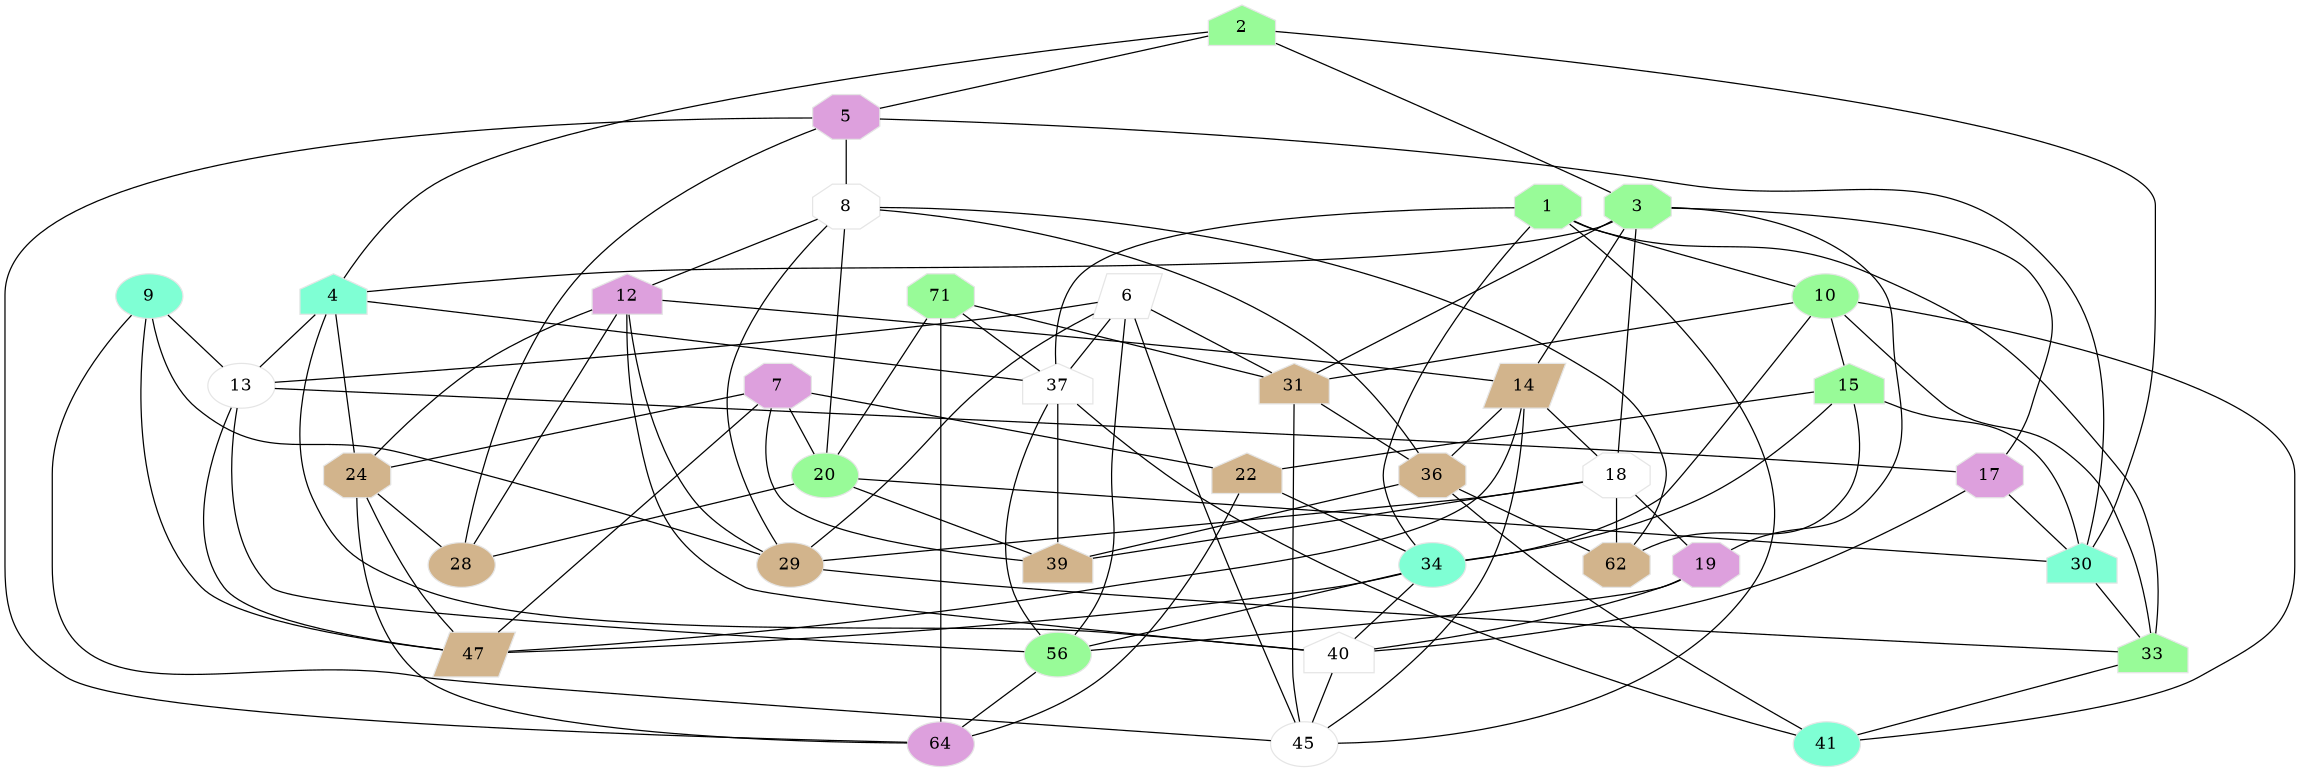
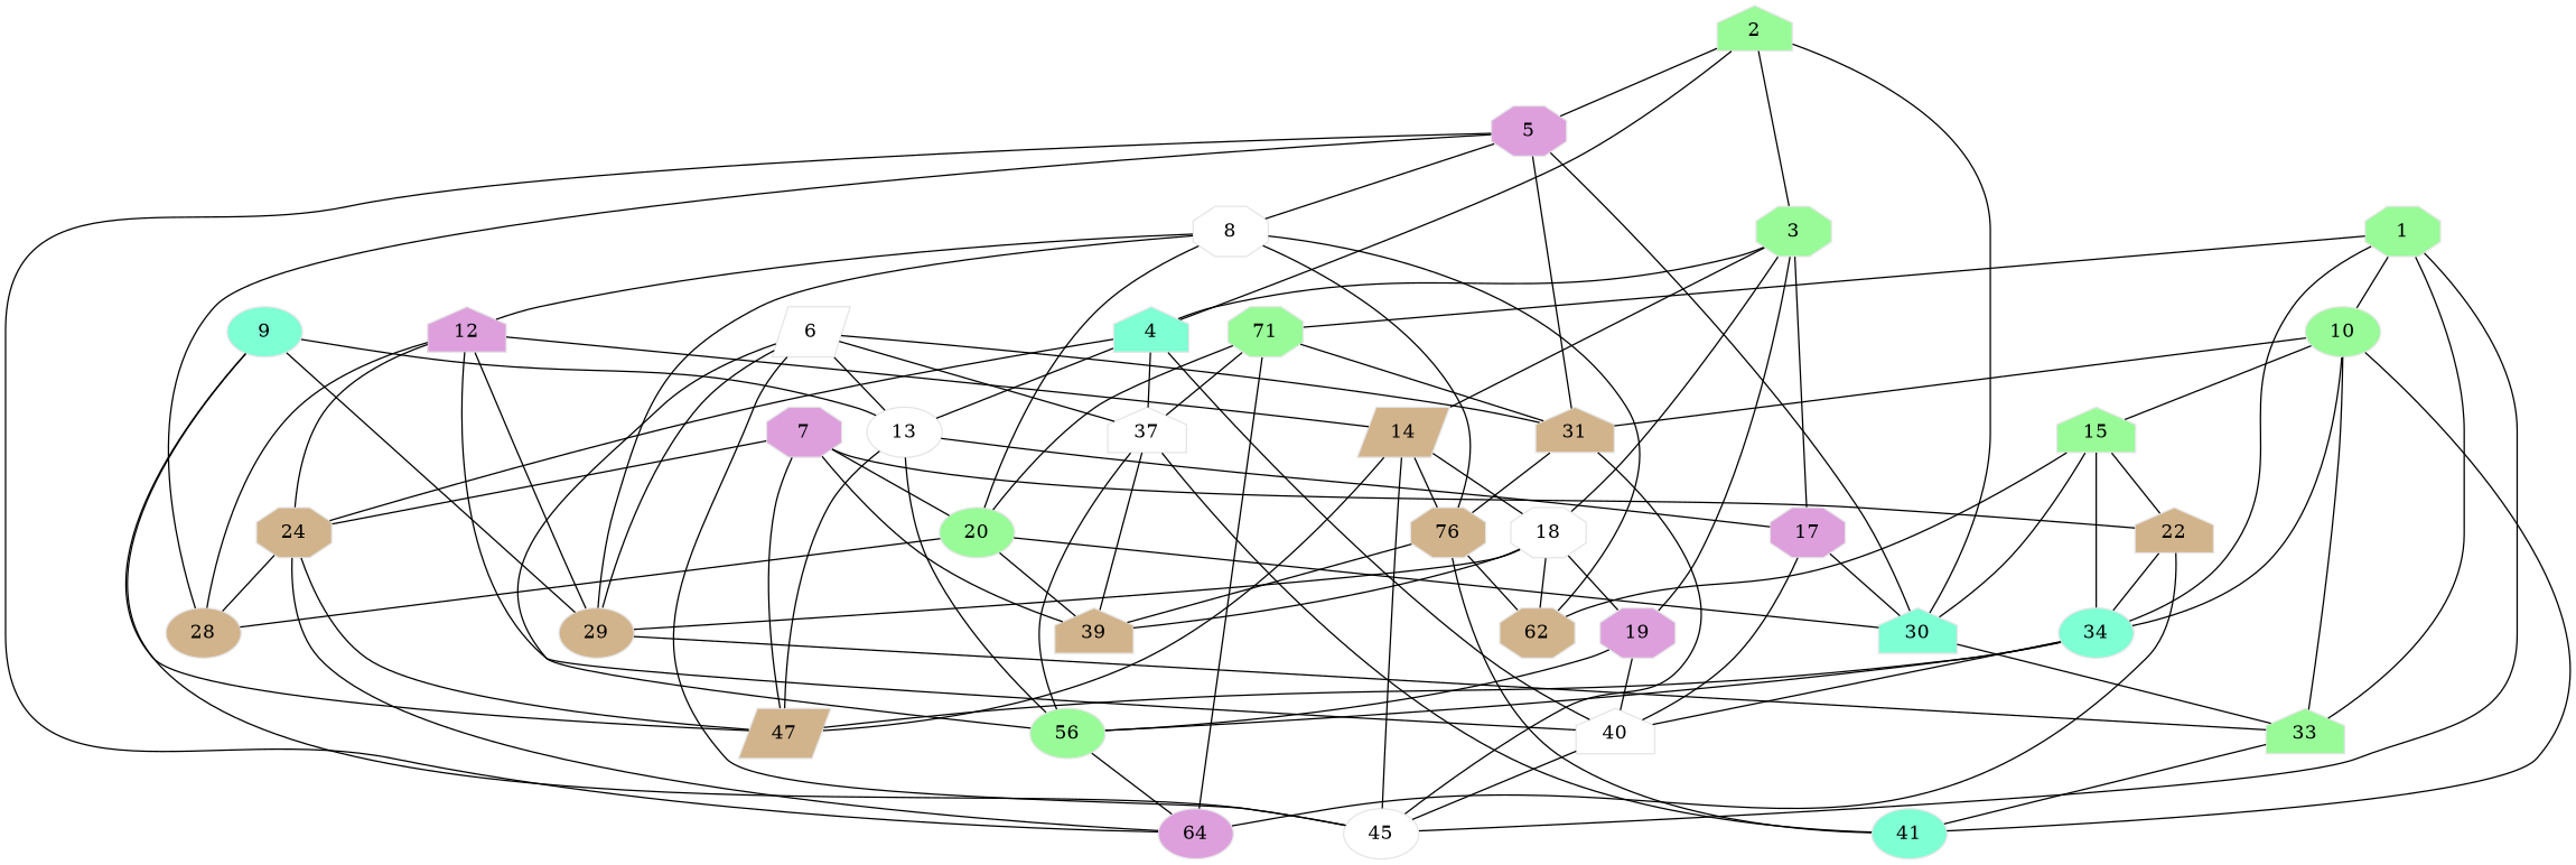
  graph {
    node [color=gray90 fillcolor=tan shape=octagon style=filled]
    1 [fillcolor=palegreen super="+26"]
    10 [fillcolor=palegreen shape=ellipse super="+44"]
    n3 [fillcolor=palegreen label=71 super="+60"]
    33 [fillcolor=palegreen shape=house super="+50"]
    45 [fillcolor=white shape=ellipse super="+58"]
    34 [fillcolor=aquamarine shape=ellipse super="+61"]
    15 [fillcolor=palegreen shape=house super="+27"]
    31 [shape=house super="+35"]
    41 [fillcolor=aquamarine shape=ellipse]
    37 [fillcolor=white shape=house super="+57"]
    64 [fillcolor=plum shape=ellipse super="+66"]
    20 [fillcolor=palegreen shape=ellipse super="+49"]
    30 [fillcolor=aquamarine shape=house super="+32"]
    22 [shape=house]
    62
    3 [fillcolor=palegreen super="+23"]
    4 [fillcolor=aquamarine shape=house super="+63"]
    14 [shape=parallelogram super="+25"]
    17 [fillcolor=plum]
    18 [fillcolor=white super="+42"]
    19 [fillcolor=plum]
    2 [fillcolor=palegreen shape=house]
    5 [fillcolor=plum super="+16"]
    13 [fillcolor=white shape=ellipse super="+53"]
    24 [super="+54"]
    40 [fillcolor=white shape=house super="+48"]
    8 [fillcolor=white super="+55"]
    28 [shape=ellipse]
    47 [shape=parallelogram super="+59"]
-   36 [super="+43"]
+   36 [super="+43" label=76]
    29 [shape=ellipse super="+52"]
    39 [shape=house super="+51"]
    56 [fillcolor=palegreen shape=ellipse super="+65"]
    12 [fillcolor=plum shape=house super="+38"]
    6 [fillcolor=white shape=parallelogram super="+21"]
    7 [fillcolor=plum super="+46"]
    9 [fillcolor=aquamarine shape=ellipse]
    1 -- 10
-   1 -- 37
+   1 -- n3
    1 -- 33 [weight=2]
    1 -- 45
    1 -- 34
    10 -- 33
    10 -- 34
    10 -- 15
    10 -- 31
    10 -- 41
    n3 -- 31
    n3 -- 37
    n3 -- 64 [weight=2]
    n3 -- 20
    33 -- 41
    34 -- 40
    34 -- 47
    34 -- 56
    15 -- 34
    15 -- 30
    15 -- 22
    15 -- 62
    31 -- 45
    31 -- 36
    37 -- 41
    37 -- 39
    37 -- 56
    20 -- 30
    20 -- 28
    20 -- 39
    30 -- 33
    22 -- 34
    22 -- 64
    3 -- 4
    3 -- 14
    3 -- 17
    3 -- 18
    3 -- 19
    4 -- 37
    4 -- 13
    4 -- 24
    4 -- 40
    14 -- 45
    14 -- 18
    14 -- 47
    14 -- 36
    17 -- 30
    17 -- 40
    18 -- 62
    18 -- 19
    18 -- 29
    18 -- 39
    19 -- 40
    19 -- 56
    2 -- 30
    2 -- 3
    2 -- 4
    2 -- 5
-   3 -- 31
+   5 -- 31
    5 -- 64
    5 -- 30
    5 -- 8
    5 -- 28
    13 -- 17
    13 -- 47
    13 -- 56
    24 -- 64
    24 -- 28
    24 -- 47
    40 -- 45
    8 -- 20
    8 -- 62
    8 -- 36
    8 -- 29
    8 -- 12
    36 -- 41
    36 -- 62
    36 -- 39
    29 -- 33
    56 -- 64
    12 -- 14
    12 -- 24
    12 -- 40
    12 -- 28
    12 -- 29
    6 -- 45
    6 -- 31
    6 -- 37
    6 -- 13
    6 -- 29
    6 -- 56
    7 -- 20
    7 -- 22
    7 -- 24
    7 -- 47
    7 -- 39 [weight=2]
    9 -- 45
    9 -- 13
    9 -- 47
    9 -- 29
  }
